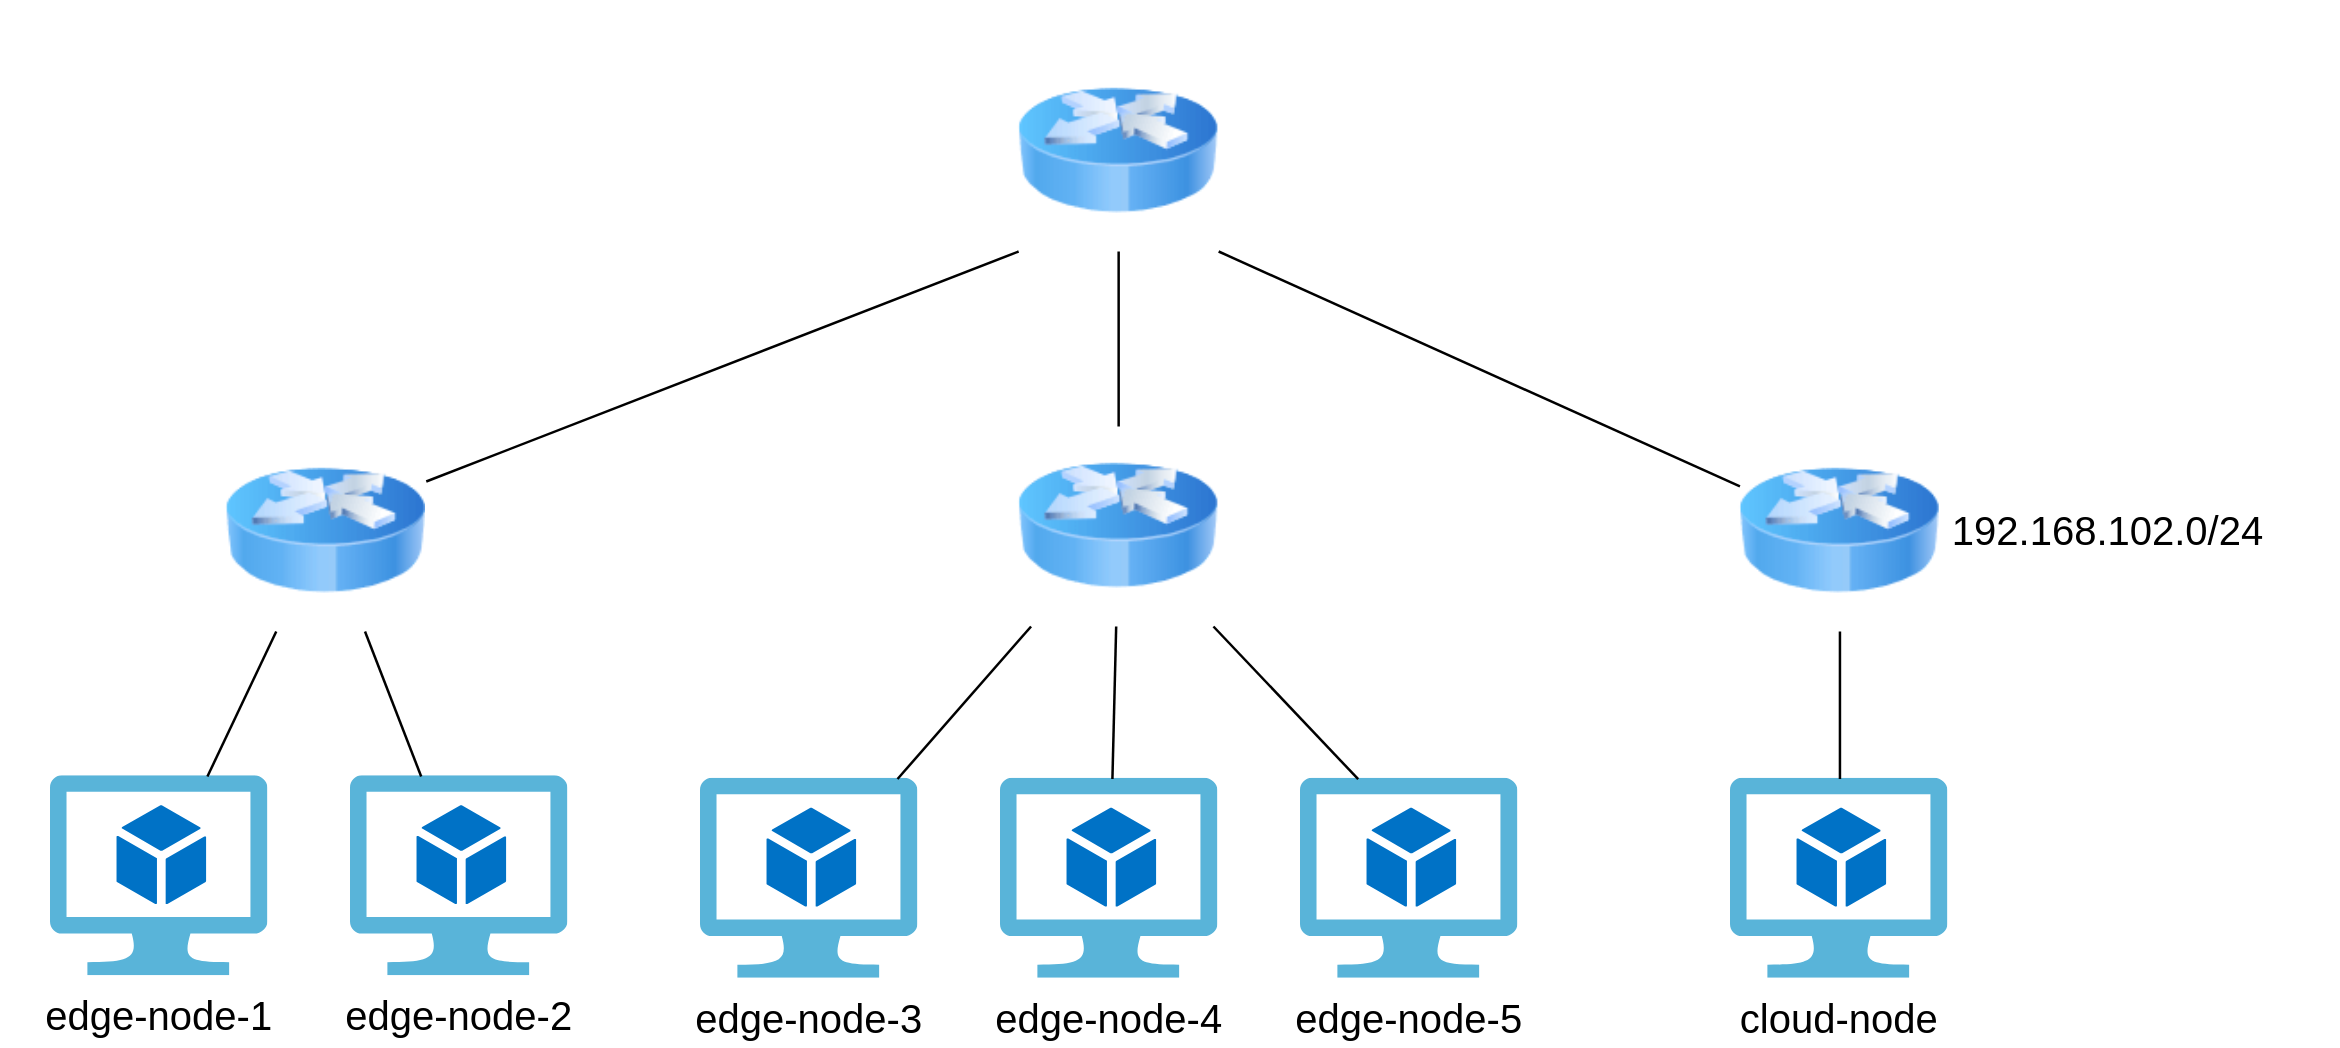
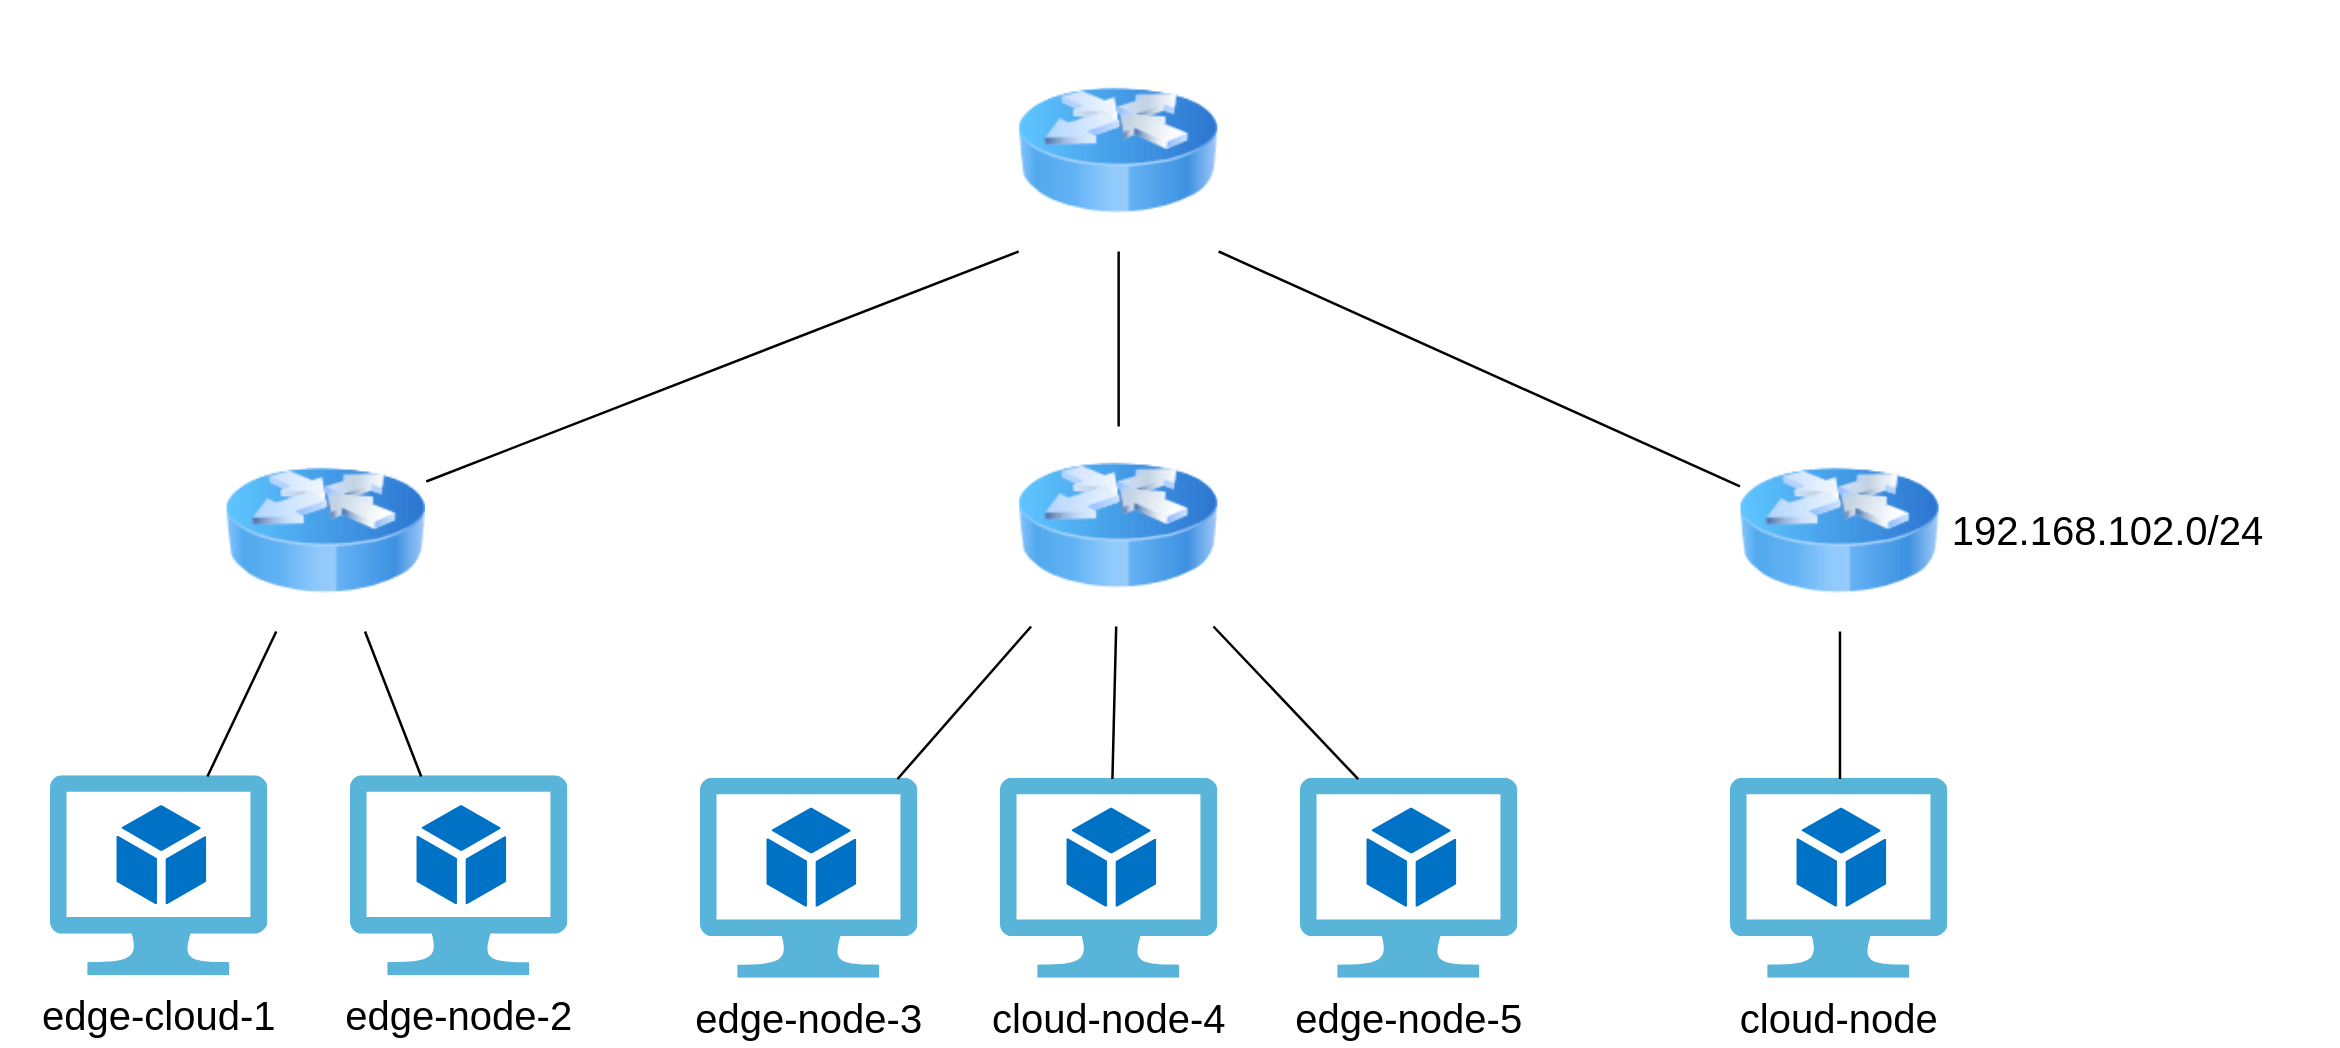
  <mxCell id="0" />
  <mxCell id="1" parent="0" />
- <mxCell id="2" value="&lt;font size=&quot;3&quot;&gt;edge-node-1&lt;/font&gt;" style="image;sketch=0;aspect=fixed;html=1;points=[];align=center;fontSize=12;image=img/lib/mscae/Virtual_Machine_2.svg;" vertex="1" parent="1"><mxGeometry x="20" y="310" width="86.96" height="80" as="geometry" /></mxCell>
+ <mxCell id="2" value="&lt;font size=&quot;3&quot;&gt;edge-cloud-1&lt;/font&gt;" style="image;sketch=0;aspect=fixed;html=1;points=[];align=center;fontSize=12;image=img/lib/mscae/Virtual_Machine_2.svg;" vertex="1" parent="1"><mxGeometry x="20" y="310" width="86.96" height="80" as="geometry" /></mxCell>
  <mxCell id="3" value="&lt;font size=&quot;3&quot;&gt;edge-node-2&lt;/font&gt;" style="image;sketch=0;aspect=fixed;html=1;points=[];align=center;fontSize=12;image=img/lib/mscae/Virtual_Machine_2.svg;" vertex="1" parent="1"><mxGeometry x="140" y="310" width="86.96" height="80" as="geometry" /></mxCell>
  <mxCell id="4" value="" style="endArrow=none;html=1;rounded=0;entryX=0.25;entryY=1;entryDx=0;entryDy=0;" edge="1" parent="1" source="2" target="16"><mxGeometry width="50" height="50" relative="1" as="geometry"><mxPoint x="340" y="290" as="sourcePoint" /><mxPoint x="106.119" y="278" as="targetPoint" /></mxGeometry></mxCell>
  <mxCell id="5" value="" style="endArrow=none;html=1;rounded=0;" edge="1" parent="1" source="3" target="16"><mxGeometry width="50" height="50" relative="1" as="geometry"><mxPoint x="-84" y="330" as="sourcePoint" /><mxPoint x="135.172" y="278" as="targetPoint" /></mxGeometry></mxCell>
  <mxCell id="6" value="&lt;font size=&quot;3&quot;&gt;cloud-node&lt;/font&gt;" style="image;sketch=0;aspect=fixed;html=1;points=[];align=center;fontSize=12;image=img/lib/mscae/Virtual_Machine_2.svg;" vertex="1" parent="1"><mxGeometry x="692" y="311" width="86.96" height="80" as="geometry" /></mxCell>
  <mxCell id="7" value="&lt;font size=&quot;3&quot;&gt;edge-node-3&lt;/font&gt;" style="image;sketch=0;aspect=fixed;html=1;points=[];align=center;fontSize=12;image=img/lib/mscae/Virtual_Machine_2.svg;" vertex="1" parent="1"><mxGeometry x="280" y="311" width="86.96" height="80" as="geometry" /></mxCell>
- <mxCell id="8" value="&lt;span style=&quot;font-size: medium;&quot;&gt;edge-node-4&lt;/span&gt;" style="image;sketch=0;aspect=fixed;html=1;points=[];align=center;fontSize=12;image=img/lib/mscae/Virtual_Machine_2.svg;" vertex="1" parent="1"><mxGeometry x="400" y="311" width="86.96" height="80" as="geometry" /></mxCell>
+ <mxCell id="8" value="&lt;span style=&quot;font-size: medium;&quot;&gt;cloud-node-4&lt;/span&gt;" style="image;sketch=0;aspect=fixed;html=1;points=[];align=center;fontSize=12;image=img/lib/mscae/Virtual_Machine_2.svg;" vertex="1" parent="1"><mxGeometry x="400" y="311" width="86.96" height="80" as="geometry" /></mxCell>
  <mxCell id="9" value="" style="endArrow=none;html=1;rounded=0;" edge="1" parent="1" source="7" target="13"><mxGeometry width="50" height="50" relative="1" as="geometry"><mxPoint x="836.52" y="302" as="sourcePoint" /><mxPoint x="404.282" y="278" as="targetPoint" /></mxGeometry></mxCell>
  <mxCell id="10" value="" style="endArrow=none;html=1;rounded=0;" edge="1" parent="1" source="8" target="13"><mxGeometry width="50" height="50" relative="1" as="geometry"><mxPoint x="412.52" y="342" as="sourcePoint" /><mxPoint x="433.032" y="278" as="targetPoint" /></mxGeometry></mxCell>
  <mxCell id="11" value="&lt;font style=&quot;font-size: 16px;&quot;&gt;192.168.102.0/24&lt;/font&gt;" style="text;html=1;align=center;verticalAlign=middle;whiteSpace=wrap;rounded=0;" vertex="1" parent="1"><mxGeometry x="773.48" y="195" width="140" height="34" as="geometry" /></mxCell>
  <mxCell id="12" value="" style="endArrow=none;html=1;rounded=0;" edge="1" parent="1" source="6" target="18"><mxGeometry width="50" height="50" relative="1" as="geometry"><mxPoint x="780.48" y="119" as="sourcePoint" /><mxPoint x="953.094" y="277" as="targetPoint" /></mxGeometry></mxCell>
  <mxCell id="13" value="" style="image;html=1;image=img/lib/clip_art/networking/Router_Icon_128x128.png" vertex="1" parent="1"><mxGeometry x="406.96" y="170" width="80" height="80" as="geometry" /></mxCell>
  <mxCell id="14" value="&lt;span style=&quot;font-size: medium;&quot;&gt;edge-node-5&lt;/span&gt;" style="image;sketch=0;aspect=fixed;html=1;points=[];align=center;fontSize=12;image=img/lib/mscae/Virtual_Machine_2.svg;" vertex="1" parent="1"><mxGeometry x="520" y="311" width="86.96" height="80" as="geometry" /></mxCell>
  <mxCell id="15" value="" style="endArrow=none;html=1;rounded=0;exitX=0.262;exitY=0.001;exitDx=0;exitDy=0;exitPerimeter=0;" edge="1" parent="1" source="14" target="13"><mxGeometry width="50" height="50" relative="1" as="geometry"><mxPoint x="426" y="332" as="sourcePoint" /><mxPoint x="469.48" y="274.715" as="targetPoint" /></mxGeometry></mxCell>
  <mxCell id="16" value="" style="image;html=1;image=img/lib/clip_art/networking/Router_Icon_128x128.png" vertex="1" parent="1"><mxGeometry x="90" y="172" width="80" height="80" as="geometry" /></mxCell>
  <mxCell id="17" value="" style="image;html=1;image=img/lib/clip_art/networking/Router_Icon_128x128.png" vertex="1" parent="1"><mxGeometry x="406.96" y="20" width="80" height="80" as="geometry" /></mxCell>
  <mxCell id="18" value="" style="image;html=1;image=img/lib/clip_art/networking/Router_Icon_128x128.png" vertex="1" parent="1"><mxGeometry x="695.48" y="172" width="80" height="80" as="geometry" /></mxCell>
  <mxCell id="19" value="" style="endArrow=none;html=1;rounded=0;exitX=1;exitY=0.25;exitDx=0;exitDy=0;entryX=0;entryY=1;entryDx=0;entryDy=0;" edge="1" parent="1" source="16" target="17"><mxGeometry width="50" height="50" relative="1" as="geometry"><mxPoint x="250" y="600" as="sourcePoint" /><mxPoint x="300" y="550" as="targetPoint" /></mxGeometry></mxCell>
  <mxCell id="20" value="" style="endArrow=none;html=1;rounded=0;" edge="1" parent="1" source="13" target="17"><mxGeometry width="50" height="50" relative="1" as="geometry"><mxPoint x="160" y="182" as="sourcePoint" /><mxPoint x="417" y="85" as="targetPoint" /></mxGeometry></mxCell>
  <mxCell id="21" value="" style="endArrow=none;html=1;rounded=0;entryX=1;entryY=1;entryDx=0;entryDy=0;" edge="1" parent="1" source="18" target="17"><mxGeometry width="50" height="50" relative="1" as="geometry"><mxPoint x="180" y="202" as="sourcePoint" /><mxPoint x="417" y="110" as="targetPoint" /></mxGeometry></mxCell>
